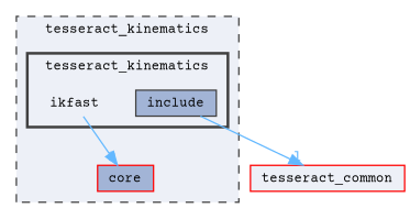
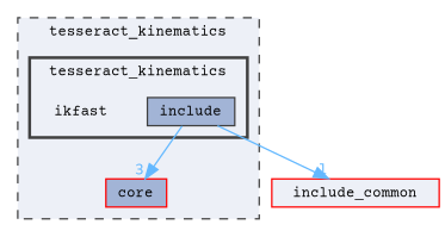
  digraph {
    compound=true
    fontname="Courier Prime"
    node [fontname="Courier Prime" fontsize=10 shape=box color=red fillcolor="#a2b4d6" style=filled]
    edge [color=steelblue1 fontcolor=steelblue1 fontname="Courier Prime" fontsize=10 labeldistance=1.5 labelfontname=Helvetica labelfontsize=10]
    n1 [height=0.2 label=ikfast shape=plaintext width=0.4 color="" fillcolor="" style=""]
    n2 [color=grey25 height=0.2 label=include width=0.4]
    n3 [height=0.2 label=core width=0.4]
-   n4 [fillcolor="#edf0f7" height=0.2 label=tesseract_common width=0.4]
+   n4 [fillcolor="#edf0f7" height=0.2 label=include_common width=0.4]
    subgraph cluster_1 {
      bgcolor="#edf0f7"
      fontsize=10
      label=tesseract_kinematics
      pencolor=grey25
      style="filled,dashed"
      n3
      subgraph cluster_2 {
        bgcolor="#edf0f7"
        fontsize=10
        pencolor=grey25
        style="filled,bold"
        n1
        n2
      }
    }
-   n1 -> n3 [headlabel=3]
+   n2 -> n3 [headlabel=3]
    n2 -> n4 [headlabel=1]
  }
